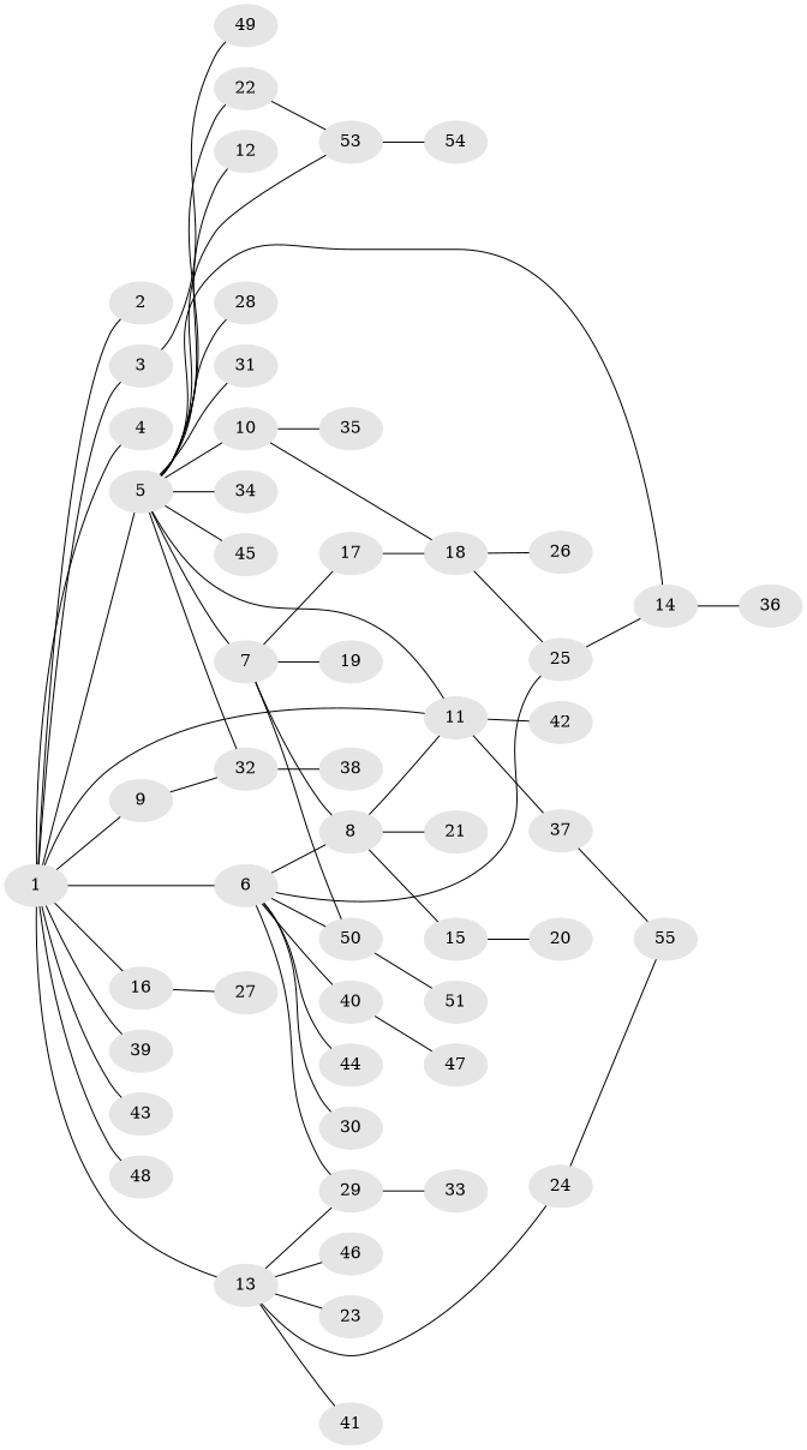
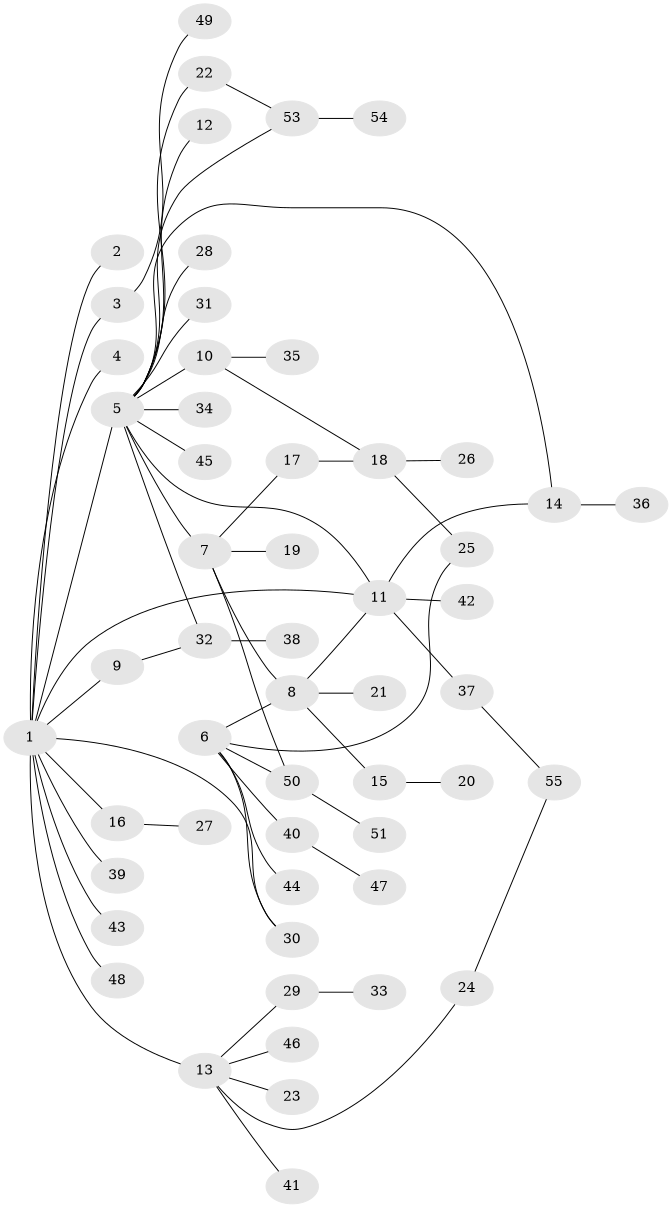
  graph {
    rankdir=LR
    node [color=gray90 style=filled]
    1
    2
    3
    4
    5
    6
    9
    11
    13
    16
    39
    43
    48
    49
    7
    10
    12
    14
    22
    28
    31
    32
    34
    45
    53
    8
    25
    29
    30
    40
    44
    50
    37
    42
    23
    24
    41
    46
    27
    17
    19
    18
    35
    36
    38
    54
    15
    21
    33
    47
    51
    20
    26
    55
    1 -- 2
    1 -- 3
    1 -- 4
    1 -- 5
-   1 -- 6
+   1 -- 30
    1 -- 9
    1 -- 11
    1 -- 13
    1 -- 16
    1 -- 39
    1 -- 43
    1 -- 48
    3 -- 49
    5 -- 11
    5 -- 7
    5 -- 10
    5 -- 12
    5 -- 14
    5 -- 22
    5 -- 28
    5 -- 31
    5 -- 32
    5 -- 34
    5 -- 45
    5 -- 53
    6 -- 8
    6 -- 25
-   6 -- 29
    6 -- 30
    6 -- 40
    6 -- 44
    6 -- 50
    9 -- 32
-   25 -- 14
+   11 -- 14
    11 -- 37
    11 -- 42
    13 -- 29
    13 -- 23
    13 -- 24
    13 -- 41
    13 -- 46
    16 -- 27
    7 -- 8
    7 -- 50
    7 -- 17
    7 -- 19
    10 -- 18
    10 -- 35
    14 -- 36
    22 -- 53
    32 -- 38
    53 -- 54
    8 -- 11
    8 -- 15
    8 -- 21
    29 -- 33
    40 -- 47
    50 -- 51
    37 -- 55
    24 -- 55
    17 -- 18
    18 -- 25
    18 -- 26
    15 -- 20
  }
